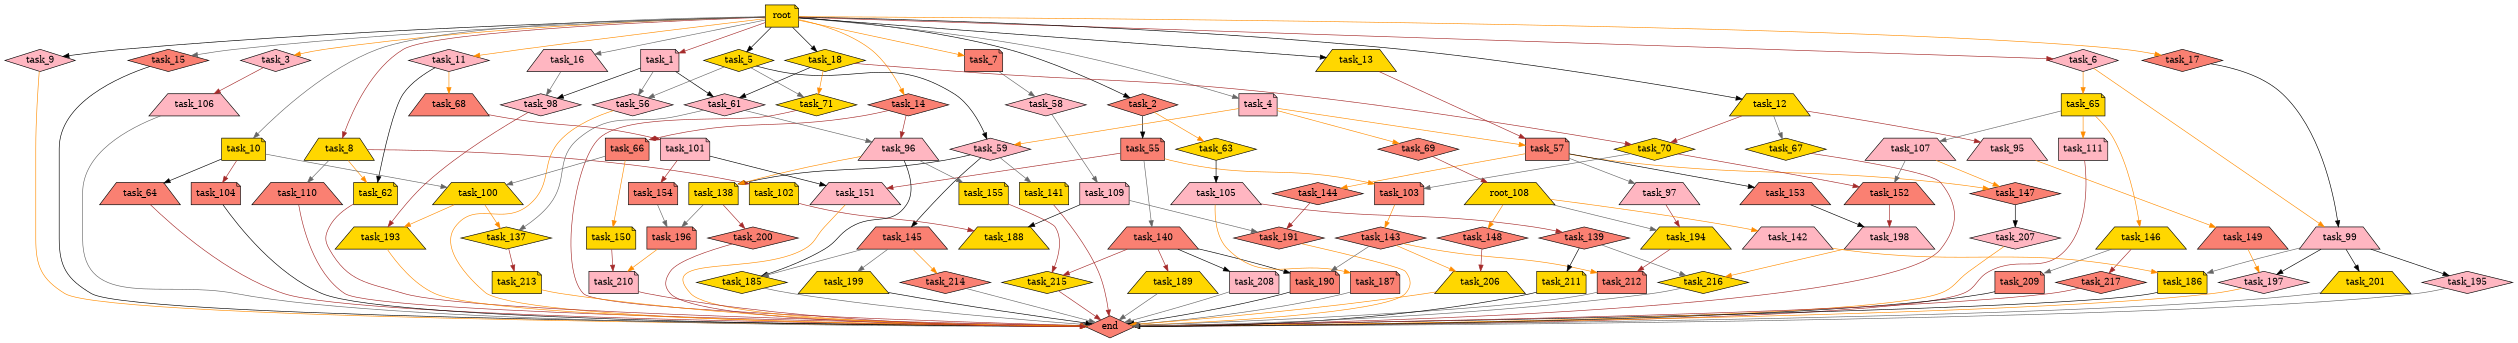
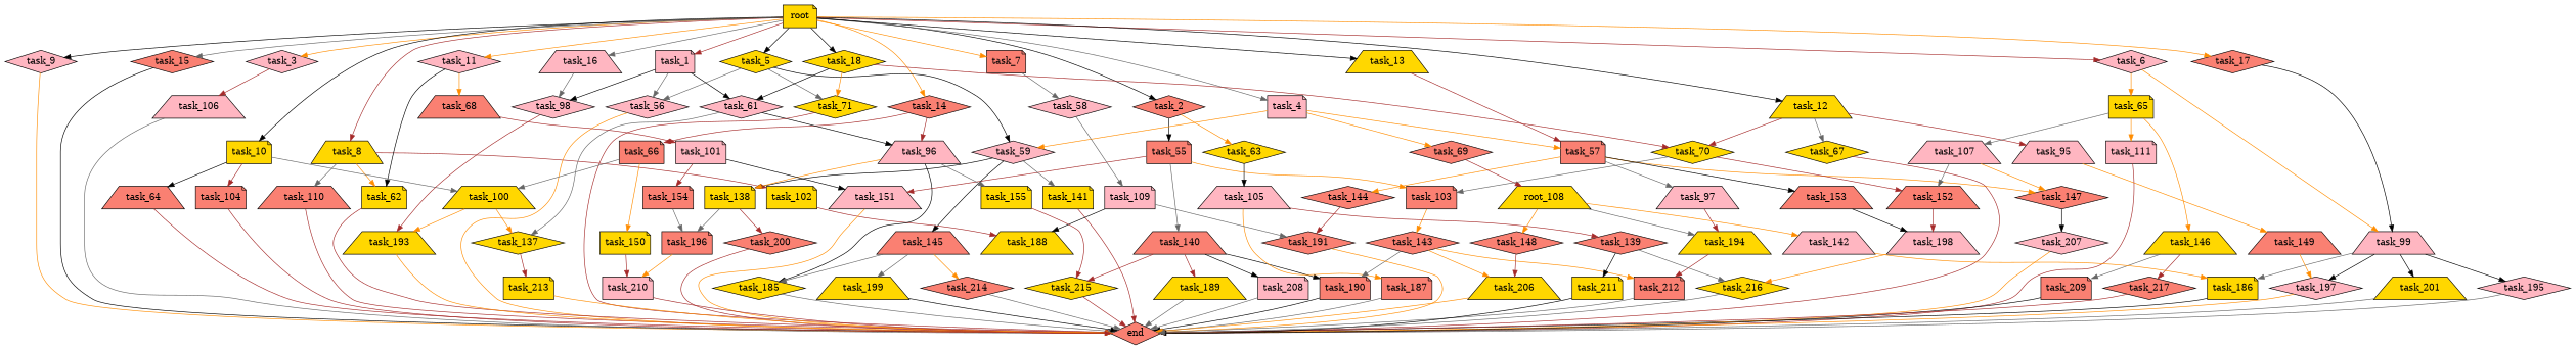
  digraph {
    node [fillcolor=gold shape=diamond style=filled]
    edge [color=darkorange]
    root [shape=note]
    task_1 [fillcolor=lightpink shape=note]
    task_2 [fillcolor=salmon]
    task_3 [fillcolor=lightpink]
    task_4 [fillcolor=lightpink shape=note]
    task_5
    task_6 [fillcolor=lightpink]
    task_7 [fillcolor=salmon shape=note]
    task_8 [shape=trapezium]
    task_9 [fillcolor=lightpink]
    task_10 [shape=note]
    task_11 [fillcolor=lightpink]
    task_12 [shape=trapezium]
    task_13 [shape=trapezium]
    task_14 [fillcolor=salmon]
    task_15 [fillcolor=salmon]
    task_16 [fillcolor=lightpink shape=trapezium]
    task_17 [fillcolor=salmon]
    task_18
    task_56 [fillcolor=lightpink]
    task_61 [fillcolor=lightpink]
    task_98 [fillcolor=lightpink]
    task_55 [fillcolor=salmon shape=note]
    task_63
    task_106 [fillcolor=lightpink shape=trapezium]
    task_57 [fillcolor=salmon shape=note]
    task_59 [fillcolor=lightpink]
    task_69 [fillcolor=salmon]
    task_71
    task_65 [shape=note]
    task_99 [fillcolor=lightpink shape=trapezium]
    task_58 [fillcolor=lightpink]
    task_62 [shape=note]
    task_102 [shape=note]
    task_110 [fillcolor=salmon shape=trapezium]
    end [fillcolor=salmon]
    task_64 [fillcolor=salmon shape=trapezium]
    task_100 [shape=trapezium]
    task_104 [fillcolor=salmon shape=note]
    task_68 [fillcolor=salmon shape=trapezium]
    task_67
    task_70
    task_95 [fillcolor=lightpink shape=trapezium]
    task_66 [fillcolor=salmon shape=note]
    task_96 [fillcolor=lightpink shape=trapezium]
    task_137
    task_193 [shape=trapezium]
    task_103 [fillcolor=salmon shape=note]
    task_140 [fillcolor=salmon shape=trapezium]
    task_151 [fillcolor=lightpink shape=trapezium]
    task_105 [fillcolor=lightpink shape=trapezium]
    task_97 [fillcolor=lightpink shape=trapezium]
    task_144 [fillcolor=salmon]
    task_147 [fillcolor=salmon]
    task_153 [fillcolor=salmon shape=trapezium]
    task_138 [shape=note]
    task_141 [shape=note]
    task_145 [fillcolor=salmon shape=trapezium]
    n59 [label=root_108 shape=trapezium]
    task_107 [fillcolor=lightpink shape=trapezium]
    task_111 [fillcolor=lightpink shape=note]
    task_146 [shape=trapezium]
    task_186 [shape=note]
    task_195 [fillcolor=lightpink]
    task_197 [fillcolor=lightpink]
    task_201 [shape=trapezium]
    task_109 [fillcolor=lightpink shape=note]
    task_188 [shape=trapezium]
    task_101 [fillcolor=lightpink shape=note]
    task_152 [fillcolor=salmon shape=trapezium]
    task_149 [fillcolor=salmon shape=trapezium]
    task_150 [shape=note]
    task_155 [shape=note]
    task_185
    task_143 [fillcolor=salmon]
    task_189 [shape=trapezium]
    task_190 [fillcolor=salmon shape=note]
    task_208 [fillcolor=lightpink shape=note]
    task_215
    task_194 [shape=trapezium]
    task_191 [fillcolor=salmon]
    task_207 [fillcolor=lightpink]
    task_198 [fillcolor=lightpink shape=trapezium]
    task_196 [fillcolor=salmon shape=note]
    task_200 [fillcolor=salmon]
    task_199 [shape=trapezium]
    task_214 [fillcolor=salmon]
    task_213 [shape=note]
    task_139 [fillcolor=salmon]
    task_187 [fillcolor=salmon shape=note]
    task_209 [fillcolor=salmon shape=note]
    task_217 [fillcolor=salmon]
    task_210 [fillcolor=lightpink shape=note]
    task_154 [fillcolor=salmon shape=note]
    task_142 [fillcolor=lightpink shape=trapezium]
    task_148 [fillcolor=salmon]
    task_212 [fillcolor=salmon shape=note]
    task_206 [shape=trapezium]
    task_211 [shape=note]
    task_216
    root -> task_1 [color=brown]
    root -> task_2 [color=black]
    root -> task_3
    root -> task_4 [color=gray40]
    root -> task_5 [color=black]
    root -> task_6 [color=brown]
    root -> task_7
    root -> task_8 [color=brown]
    root -> task_9 [color=black]
-   root -> task_10 [color=gray40]
+   root -> task_10 [color=black]
    root -> task_11
    root -> task_12 [color=black]
    root -> task_13 [color=black]
    root -> task_14
    root -> task_15 [color=gray40]
    root -> task_16 [color=gray40]
    root -> task_17
    root -> task_18 [color=black]
    task_1 -> task_56 [color=gray40]
    task_1 -> task_61 [color=black]
    task_1 -> task_98 [color=black]
    task_2 -> task_55 [color=black]
    task_2 -> task_63
    task_3 -> task_106 [color=brown]
    task_4 -> task_57
    task_4 -> task_59
    task_4 -> task_69
    task_5 -> task_56 [color=gray40]
    task_5 -> task_59 [color=black]
    task_5 -> task_71 [color=gray40]
    task_6 -> task_65
    task_6 -> task_99
    task_7 -> task_58 [color=gray40]
    task_8 -> task_62
    task_8 -> task_102 [color=brown]
    task_8 -> task_110 [color=gray40]
    task_9 -> end
    task_10 -> task_64 [color=black]
    task_10 -> task_100 [color=gray40]
    task_10 -> task_104 [color=brown]
    task_11 -> task_62 [color=black]
    task_11 -> task_68
    task_12 -> task_67 [color=gray40]
    task_12 -> task_70 [color=brown]
    task_12 -> task_95 [color=brown]
    task_13 -> task_57 [color=brown]
    task_14 -> task_66 [color=brown]
    task_14 -> task_96 [color=brown]
    task_15 -> end [color=black]
    task_16 -> task_98 [color=gray40]
    task_17 -> task_99 [color=black]
    task_18 -> task_61 [color=black]
    task_18 -> task_71
    task_18 -> task_70 [color=brown]
    task_56 -> end
-   task_61 -> task_96 [color=gray40]
+   task_61 -> task_96 [color=black]
    task_61 -> task_137 [color=gray40]
    task_98 -> task_193 [color=brown]
    task_55 -> task_103
    task_55 -> task_140 [color=gray40]
    task_55 -> task_151 [color=brown]
    task_63 -> task_105 [color=black]
    task_106 -> end [color=gray40]
    task_57 -> task_97 [color=gray40]
    task_57 -> task_144
    task_57 -> task_147
    task_57 -> task_153 [color=black]
    task_59 -> task_138 [color=black]
    task_59 -> task_141 [color=gray40]
    task_59 -> task_145 [color=black]
    task_69 -> n59 [color=brown]
    task_71 -> end [color=brown]
    task_65 -> task_107 [color=gray40]
    task_65 -> task_111
    task_65 -> task_146
    task_99 -> task_186 [color=gray40]
    task_99 -> task_195 [color=black]
    task_99 -> task_197 [color=black]
    task_99 -> task_201 [color=black]
    task_58 -> task_109 [color=gray40]
    task_62 -> end [color=brown]
    task_102 -> task_188 [color=brown]
    task_110 -> end [color=brown]
    task_64 -> end [color=brown]
    task_100 -> task_137
    task_100 -> task_193
-   task_104 -> end [color=black]
+   task_104 -> end [color=brown]
    task_68 -> task_101 [color=brown]
    task_67 -> end [color=brown]
    task_70 -> task_103 [color=gray40]
    task_70 -> task_152 [color=brown]
    task_95 -> task_149
    task_66 -> task_100 [color=gray40]
    task_66 -> task_150
    task_96 -> task_138
    task_96 -> task_155 [color=gray40]
    task_96 -> task_185 [color=black]
    task_137 -> task_213 [color=brown]
    task_193 -> end
    task_103 -> task_143
    task_140 -> task_189 [color=brown]
    task_140 -> task_190 [color=black]
    task_140 -> task_208 [color=black]
    task_140 -> task_215 [color=brown]
    task_151 -> end
    task_105 -> task_139 [color=brown]
    task_105 -> task_187
    task_97 -> task_194 [color=brown]
    task_144 -> task_191 [color=brown]
    task_147 -> task_207 [color=black]
    task_153 -> task_198 [color=black]
    task_138 -> task_196 [color=gray40]
    task_138 -> task_200 [color=brown]
    task_141 -> end [color=brown]
    task_145 -> task_185 [color=gray40]
    task_145 -> task_199 [color=gray40]
    task_145 -> task_214
    n59 -> task_194 [color=gray40]
    n59 -> task_142
    n59 -> task_148
    task_107 -> task_147
    task_107 -> task_152 [color=gray40]
    task_111 -> end [color=brown]
    task_146 -> task_209 [color=gray40]
    task_146 -> task_217 [color=brown]
    task_186 -> end [color=black]
    task_195 -> end [color=gray40]
    task_197 -> end
    task_201 -> end [color=gray40]
    task_109 -> task_188 [color=black]
    task_109 -> task_191 [color=gray40]
    task_101 -> task_151 [color=black]
    task_101 -> task_154 [color=brown]
    task_152 -> task_198 [color=brown]
    task_149 -> task_197
    task_150 -> task_210 [color=brown]
    task_155 -> task_215 [color=brown]
    task_185 -> end [color=gray40]
    task_143 -> task_190 [color=gray40]
    task_143 -> task_212
    task_143 -> task_206
    task_189 -> end [color=gray40]
    task_190 -> end [color=black]
    task_208 -> end [color=gray40]
    task_215 -> end [color=brown]
    task_194 -> task_212 [color=brown]
    task_191 -> end
    task_207 -> end
    task_198 -> task_216
    task_196 -> task_210
    task_200 -> end [color=brown]
    task_199 -> end [color=black]
    task_214 -> end [color=gray40]
    task_213 -> end
    task_139 -> task_211 [color=black]
    task_139 -> task_216 [color=gray40]
    task_187 -> end [color=gray40]
    task_209 -> end [color=black]
    task_217 -> end [color=brown]
    task_210 -> end [color=brown]
    task_154 -> task_196 [color=gray40]
    task_142 -> task_186
    task_148 -> task_206 [color=brown]
    task_212 -> end [color=gray40]
    task_206 -> end
    task_211 -> end [color=black]
    task_216 -> end [color=gray40]
  }
